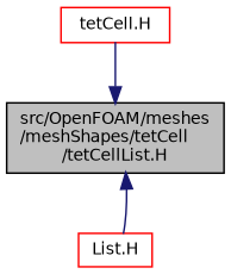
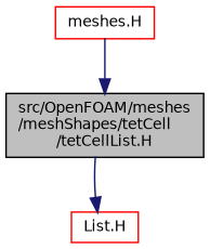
  digraph {
    node [color=red fontname=Helvetica fontsize=10 shape=record]
    edge [color=midnightblue fontname=Helvetica fontsize=10 labelfontname=Helvetica labelfontsize=10 style=solid]
    n1 [color=black fillcolor=grey75 fontcolor=black height=0.2 label="src/OpenFOAM/meshes\l/meshShapes/tetCell\l/tetCellList.H" style=filled width=0.4]
    n2 [height=0.2 label="List.H" width=0.4]
-   n3 [height=0.2 label="tetCell.H" width=0.4]
-   n2 -> n1
+   n3 [height=0.2 label="meshes.H" width=0.4]
+   n1 -> n2
    n3 -> n1
  }
